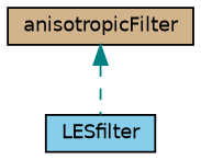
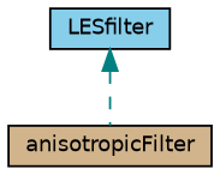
  digraph {
    node [color=black fontname=Helvetica fontsize=10 shape=box style=filled]
    n1 [fillcolor=tan fontcolor=black height=0.2 label=anisotropicFilter width=0.4]
    n2 [fillcolor=skyblue height=0.2 label=LESfilter width=0.4]
-   n1 -> n2 [color=teal dir=back fontname=Helvetica fontsize=10 labelfontname=Helvetica labelfontsize=10 style=dashed]
+   n2 -> n1 [color=teal dir=back fontname=Helvetica fontsize=10 labelfontname=Helvetica labelfontsize=10 style=dashed]
  }
